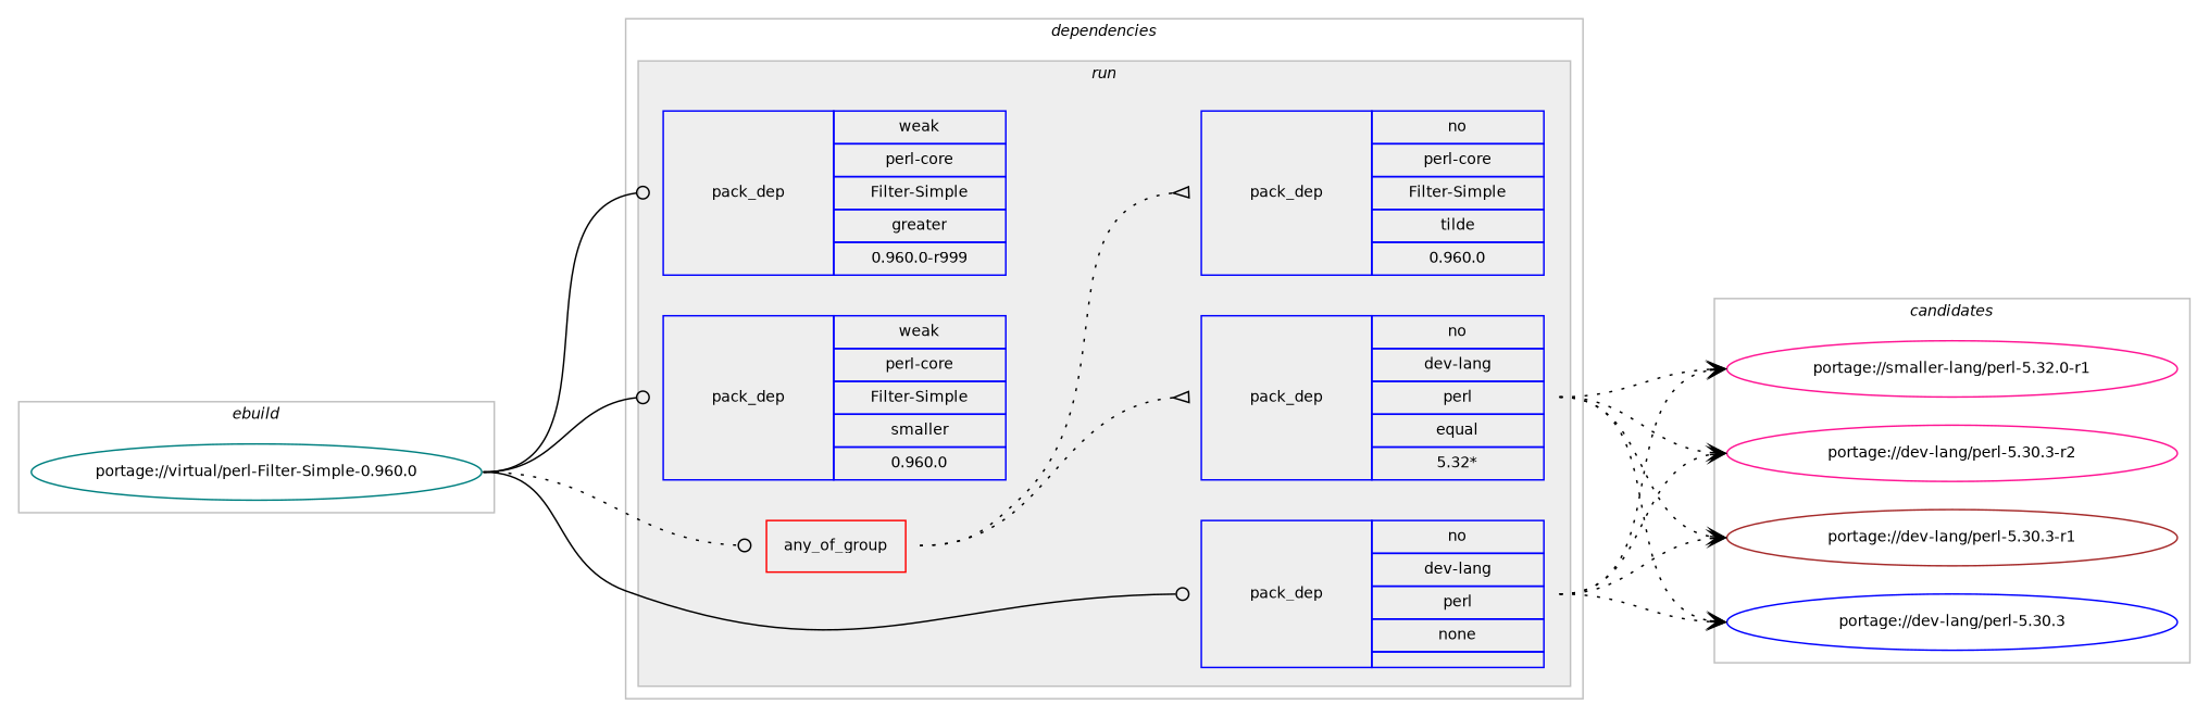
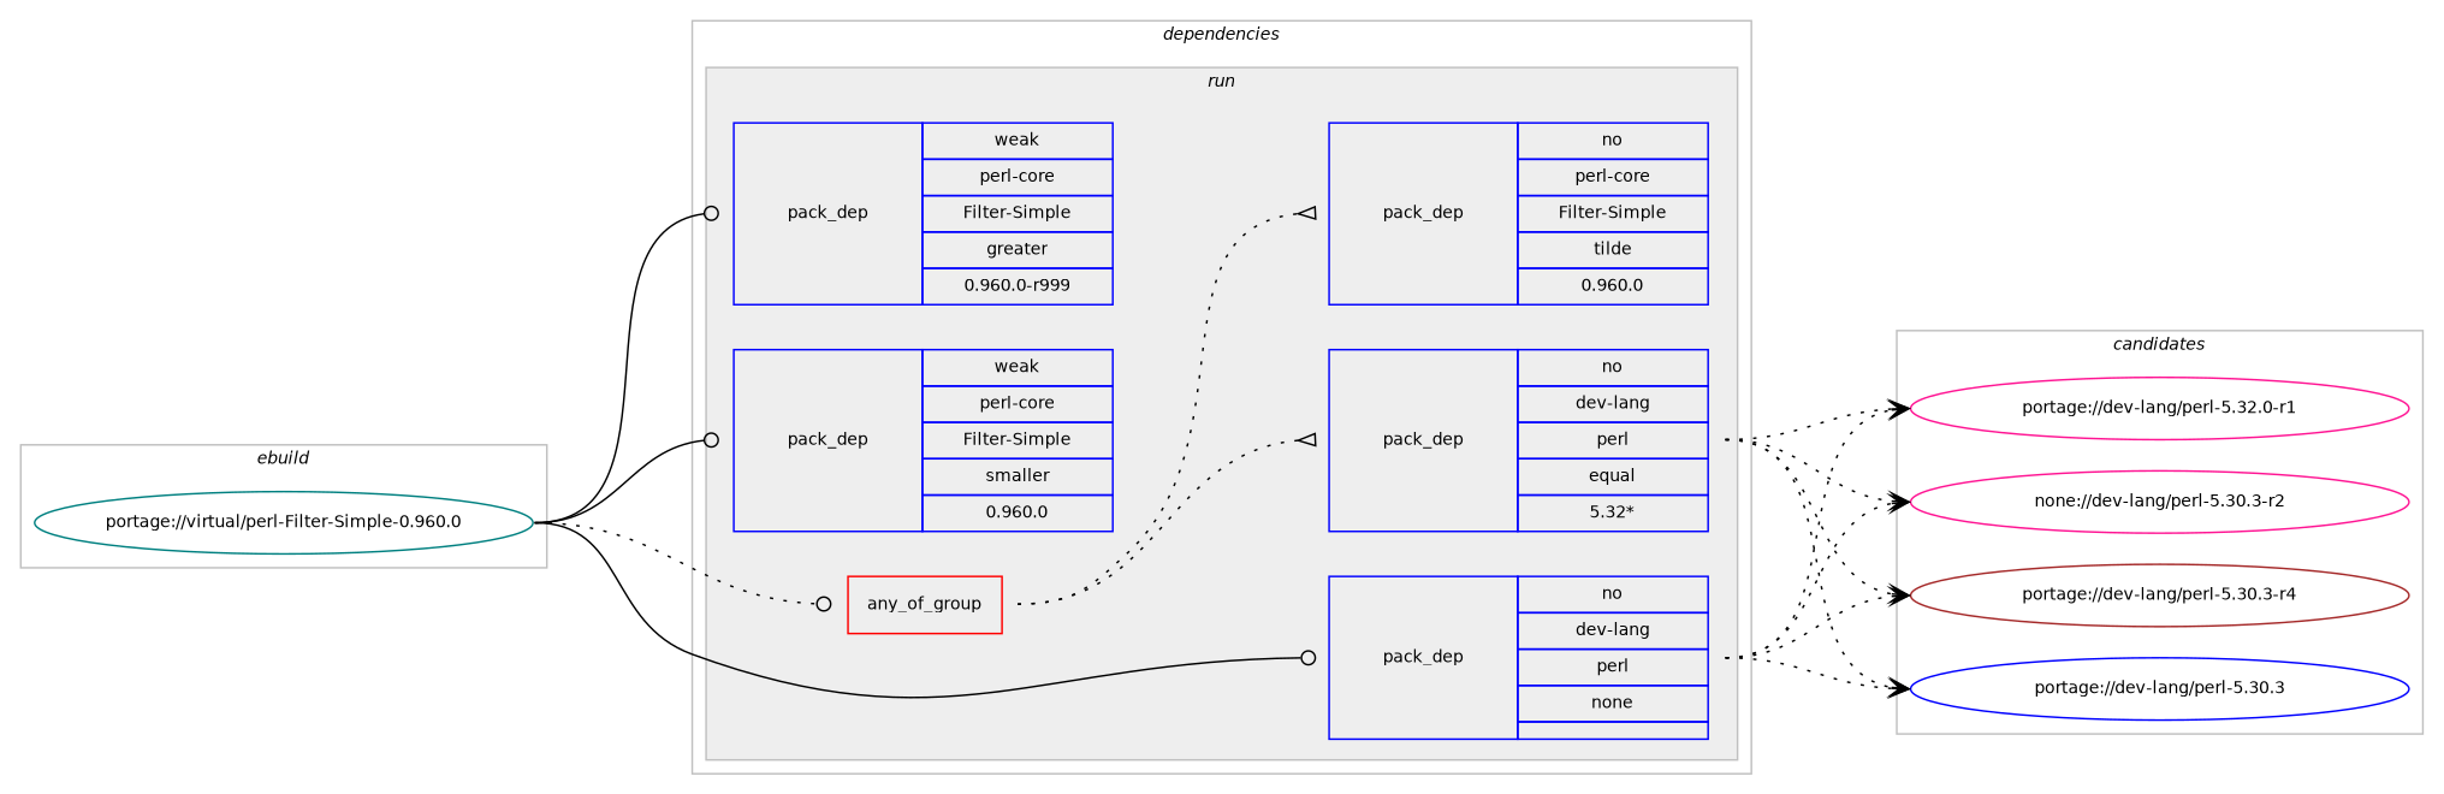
  digraph {
    compound=true
    concentrate=true
    fontname=Helvetica
    fontsize=10
    newrank=true
    rankdir=LR
    ranksep=1.5
    node [color=blue fontname=Helvetica fontsize=10 shape=none]
    edge [arrowhead=vee headport=w style=dotted tailport=e weight=100]
    n1 [color=teal label="portage://virtual/perl-Filter-Simple-0.960.0" width=4 shape=""]
    n2 [label=<<TABLE BORDER="0" CELLBORDER="1" CELLSPACING="0" CELLPADDING="4" WIDTH="220"><TR><TD ROWSPAN="6" CELLPADDING="30">pack_dep</TD></TR><TR><TD WIDTH="110">no</TD></TR><TR><TD>dev-lang</TD></TR><TR><TD>perl</TD></TR><TR><TD>equal</TD></TR><TR><TD>5.32*</TD></TR></TABLE>>]
    n3 [label=<<TABLE BORDER="0" CELLBORDER="1" CELLSPACING="0" CELLPADDING="4" WIDTH="220"><TR><TD ROWSPAN="6" CELLPADDING="30">pack_dep</TD></TR><TR><TD WIDTH="110">no</TD></TR><TR><TD>perl-core</TD></TR><TR><TD>Filter-Simple</TD></TR><TR><TD>tilde</TD></TR><TR><TD>0.960.0</TD></TR></TABLE>>]
    n4 [color=red label=<<TABLE BORDER="0" CELLBORDER="1" CELLSPACING="0" CELLPADDING="4"><TR><TD CELLPADDING="10">any_of_group</TD></TR></TABLE>>]
    n5 [label=<<TABLE BORDER="0" CELLBORDER="1" CELLSPACING="0" CELLPADDING="4" WIDTH="220"><TR><TD ROWSPAN="6" CELLPADDING="30">pack_dep</TD></TR><TR><TD WIDTH="110">no</TD></TR><TR><TD>dev-lang</TD></TR><TR><TD>perl</TD></TR><TR><TD>none</TD></TR><TR><TD></TD></TR></TABLE>>]
    n6 [label=<<TABLE BORDER="0" CELLBORDER="1" CELLSPACING="0" CELLPADDING="4" WIDTH="220"><TR><TD ROWSPAN="6" CELLPADDING="30">pack_dep</TD></TR><TR><TD WIDTH="110">weak</TD></TR><TR><TD>perl-core</TD></TR><TR><TD>Filter-Simple</TD></TR><TR><TD>greater</TD></TR><TR><TD>0.960.0-r999</TD></TR></TABLE>>]
    n7 [label=<<TABLE BORDER="0" CELLBORDER="1" CELLSPACING="0" CELLPADDING="4" WIDTH="220"><TR><TD ROWSPAN="6" CELLPADDING="30">pack_dep</TD></TR><TR><TD WIDTH="110">weak</TD></TR><TR><TD>perl-core</TD></TR><TR><TD>Filter-Simple</TD></TR><TR><TD>smaller</TD></TR><TR><TD>0.960.0</TD></TR></TABLE>>]
-   n8 [color=deeppink label="portage://smaller-lang/perl-5.32.0-r1" width=4 shape=""]
-   n9 [color=deeppink label="portage://dev-lang/perl-5.30.3-r2" width=4 shape=""]
-   n10 [color=brown label="portage://dev-lang/perl-5.30.3-r1" width=4 shape=""]
+   n8 [color=deeppink label="portage://dev-lang/perl-5.32.0-r1" width=4 shape=""]
+   n9 [color=deeppink label="none://dev-lang/perl-5.30.3-r2" width=4 shape=""]
+   n10 [color=brown label="portage://dev-lang/perl-5.30.3-r4" width=4 shape=""]
    n11 [label="portage://dev-lang/perl-5.30.3" width=4 shape=""]
    subgraph cluster_1 {
      color=gray
      label=<<i>ebuild</i>>
      rank=same
      n1
    }
    subgraph cluster_2 {
      color=gray
      label=<<i>dependencies</i>>
      subgraph cluster_3 {
        color=gray
        fillcolor="#eeeeee"
        label=<<i>compile</i>>
        style=filled
      }
      subgraph cluster_4 {
        color=gray
        fillcolor="#eeeeee"
        label=<<i>compile and run</i>>
        style=filled
      }
      subgraph cluster_5 {
        color=gray
        fillcolor="#eeeeee"
        label=<<i>run</i>>
        style=filled
        subgraph sub_6 {
          color=gray
          fillcolor="#eeeeee"
          label=<<i>run</i>>
          style=filled
          n4
          subgraph sub_7 {
            color=gray
            fillcolor="#eeeeee"
            label=<<i>run</i>>
            style=filled
            n2
          }
          subgraph sub_8 {
            color=gray
            fillcolor="#eeeeee"
            label=<<i>run</i>>
            style=filled
            n3
          }
        }
        subgraph sub_9 {
          color=gray
          fillcolor="#eeeeee"
          label=<<i>run</i>>
          style=filled
          n5
        }
        subgraph sub_10 {
          color=gray
          fillcolor="#eeeeee"
          label=<<i>run</i>>
          style=filled
          n6
        }
        subgraph sub_11 {
          color=gray
          fillcolor="#eeeeee"
          label=<<i>run</i>>
          style=filled
          n7
        }
      }
    }
    subgraph cluster_12 {
      color=gray
      label=<<i>candidates</i>>
      rank=same
      subgraph sub_13 {
        color=black
        label=<<i>candidates</i>>
        nodesep=1
        rank=same
        n8
        n9
        n10
        n11
      }
      subgraph sub_14 {
        color=black
        label=<<i>candidates</i>>
        nodesep=1
        rank=same
      }
      subgraph sub_15 {
        color=black
        label=<<i>candidates</i>>
        nodesep=1
        rank=same
        n8
        n9
        n10
        n11
      }
      subgraph sub_16 {
        color=black
        label=<<i>candidates</i>>
        nodesep=1
        rank=same
      }
      subgraph sub_17 {
        color=black
        label=<<i>candidates</i>>
        nodesep=1
        rank=same
      }
    }
    n1 -> n4 [arrowhead=odot weight=20]
    n1 -> n5 [arrowhead=odot style=solid weight=20]
    n1 -> n6 [arrowhead=odot style=solid weight=20]
    n1 -> n7 [arrowhead=odot style=solid weight=20]
    n2 -> n8
    n2 -> n9
    n2 -> n10
    n2 -> n11
    n4 -> n2 [arrowhead=oinv weight=20]
    n4 -> n3 [arrowhead=oinv weight=20]
    n5 -> n8
    n5 -> n9
    n5 -> n10
    n5 -> n11
  }
